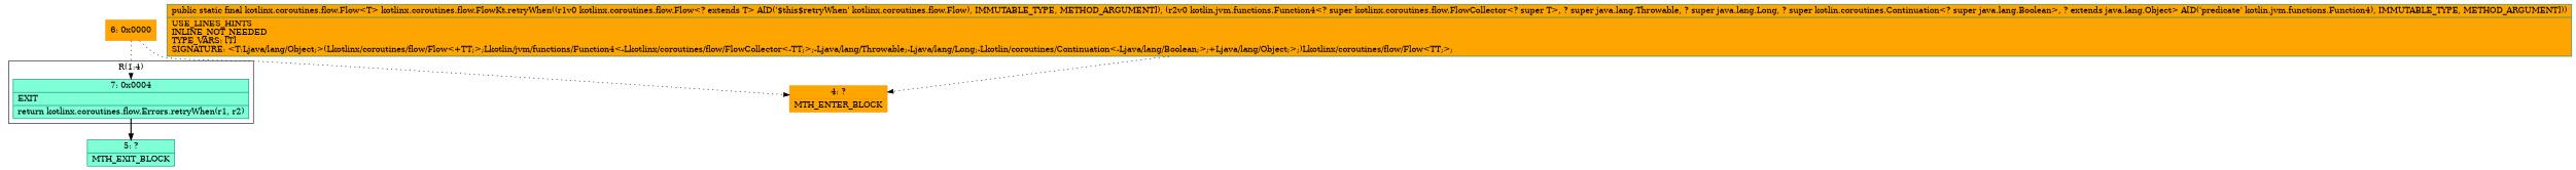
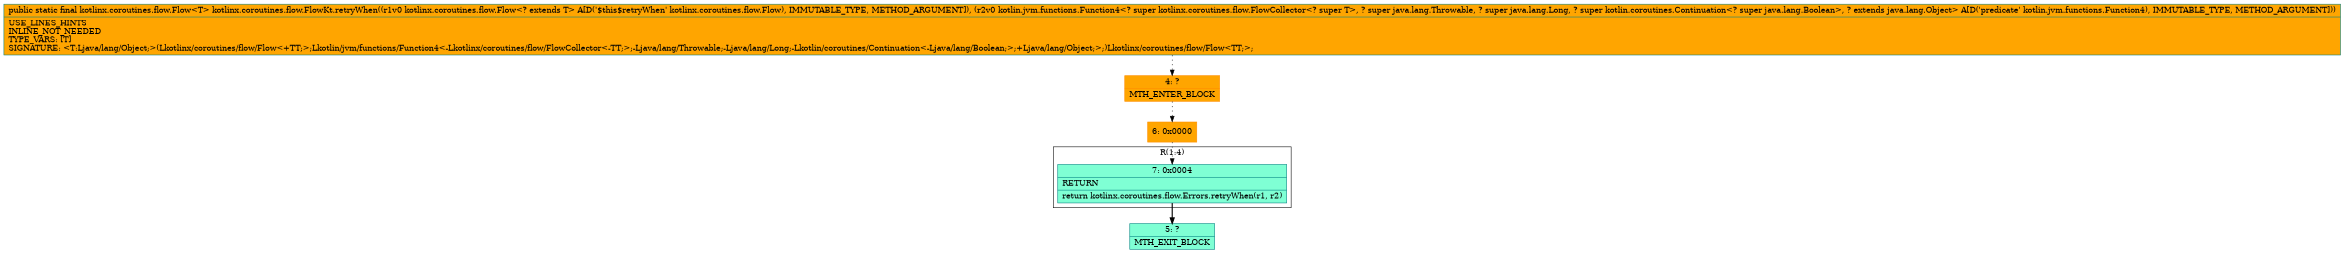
  digraph {
    node [color=teal fillcolor=orange shape=record style=filled]
    edge [style=dotted]
-   n1 [fillcolor=aquamarine label="{7\:\ 0x0004|EXIT\l|return kotlinx.coroutines.flow.Errors.retryWhen(r1, r2)\l}"]
+   n1 [fillcolor=aquamarine label="{7\:\ 0x0004|RETURN\l|return kotlinx.coroutines.flow.Errors.retryWhen(r1, r2)\l}"]
    n2 [fillcolor=aquamarine label="{5\:\ ?|MTH_EXIT_BLOCK\l}"]
    n3 [color=darkorange label="{4\:\ ?|MTH_ENTER_BLOCK\l}"]
    n4 [color=darkorange label="{6\:\ 0x0000}"]
    n5 [label="{public static final kotlinx.coroutines.flow.Flow\<T\> kotlinx.coroutines.flow.FlowKt.retryWhen((r1v0 kotlinx.coroutines.flow.Flow\<? extends T\> A[D('$this$retryWhen' kotlinx.coroutines.flow.Flow), IMMUTABLE_TYPE, METHOD_ARGUMENT]), (r2v0 kotlin.jvm.functions.Function4\<? super kotlinx.coroutines.flow.FlowCollector\<? super T\>, ? super java.lang.Throwable, ? super java.lang.Long, ? super kotlin.coroutines.Continuation\<? super java.lang.Boolean\>, ? extends java.lang.Object\> A[D('predicate' kotlin.jvm.functions.Function4), IMMUTABLE_TYPE, METHOD_ARGUMENT]))  | USE_LINES_HINTS\lINLINE_NOT_NEEDED\lTYPE_VARS: [T]\lSIGNATURE: \<T:Ljava\/lang\/Object;\>(Lkotlinx\/coroutines\/flow\/Flow\<+TT;\>;Lkotlin\/jvm\/functions\/Function4\<\-Lkotlinx\/coroutines\/flow\/FlowCollector\<\-TT;\>;\-Ljava\/lang\/Throwable;\-Ljava\/lang\/Long;\-Lkotlin\/coroutines\/Continuation\<\-Ljava\/lang\/Boolean;\>;+Ljava\/lang\/Object;\>;)Lkotlinx\/coroutines\/flow\/Flow\<TT;\>;\l}"]
    subgraph cluster_1 {
      label="R(1:4)"
      n1
    }
    n1 -> n2 [style=bold]
-   n4 -> n3
+   n3 -> n4
    n4 -> n1
    n5 -> n3
  }
